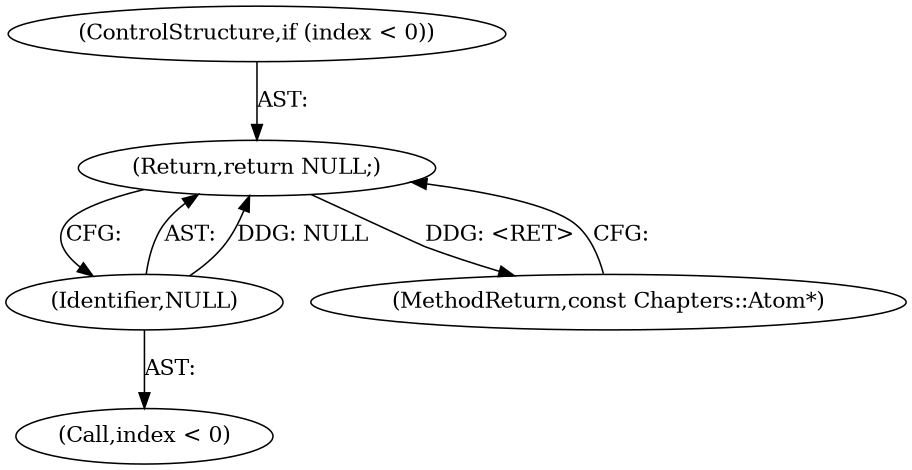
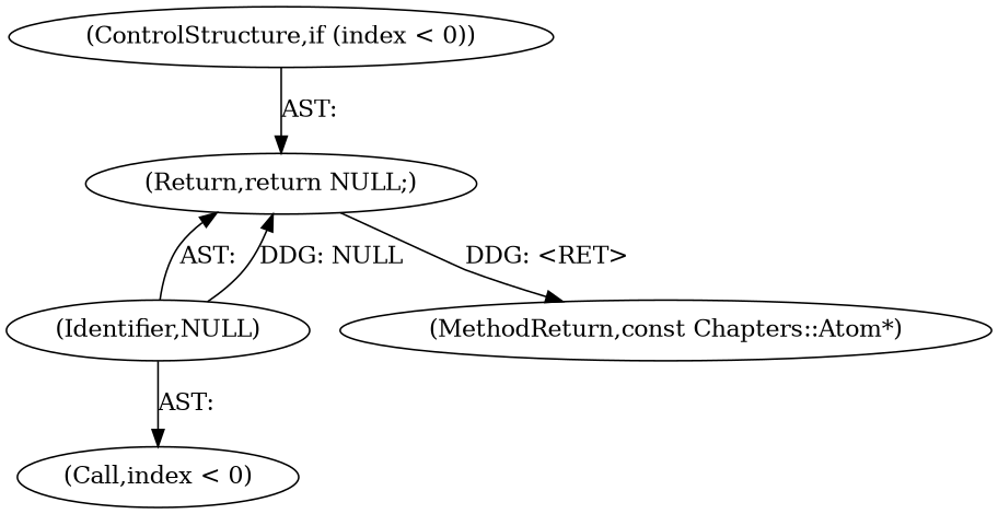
  digraph {
    n1 [label="(Return,return NULL;)"]
    n2 [label="(Identifier,NULL)"]
    n3 [label="(MethodReturn,const Chapters::Atom*)"]
    n4 [label="(Call,index < 0)"]
    n5 [label="(ControlStructure,if (index < 0))"]
-   n1 -> n2 [label="CFG: "]
    n1 -> n3 [label="DDG: <RET>"]
    n2 -> n1 [label="AST: "]
    n2 -> n1 [label="DDG: NULL"]
    n2 -> n4 [label="AST: "]
-   n3 -> n1 [label="CFG: "]
    n5 -> n1 [label="AST: "]
  }
